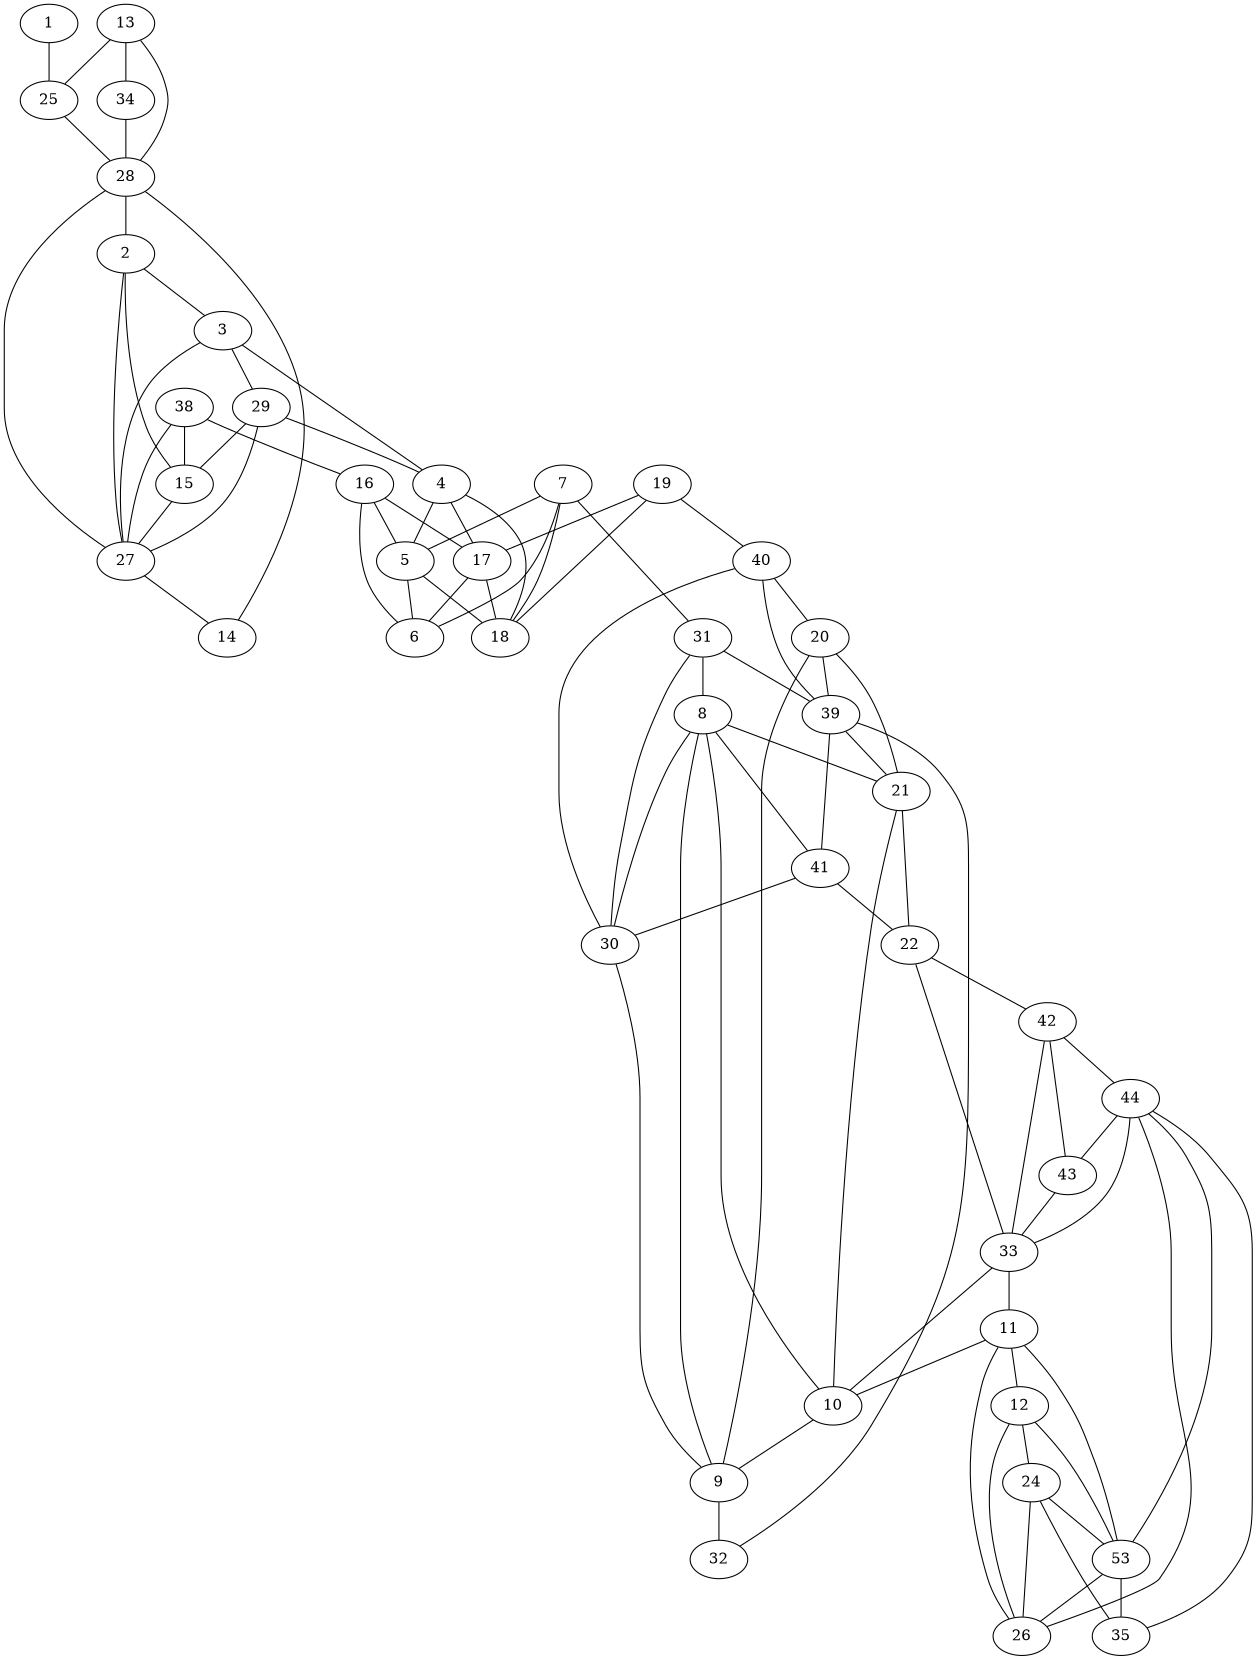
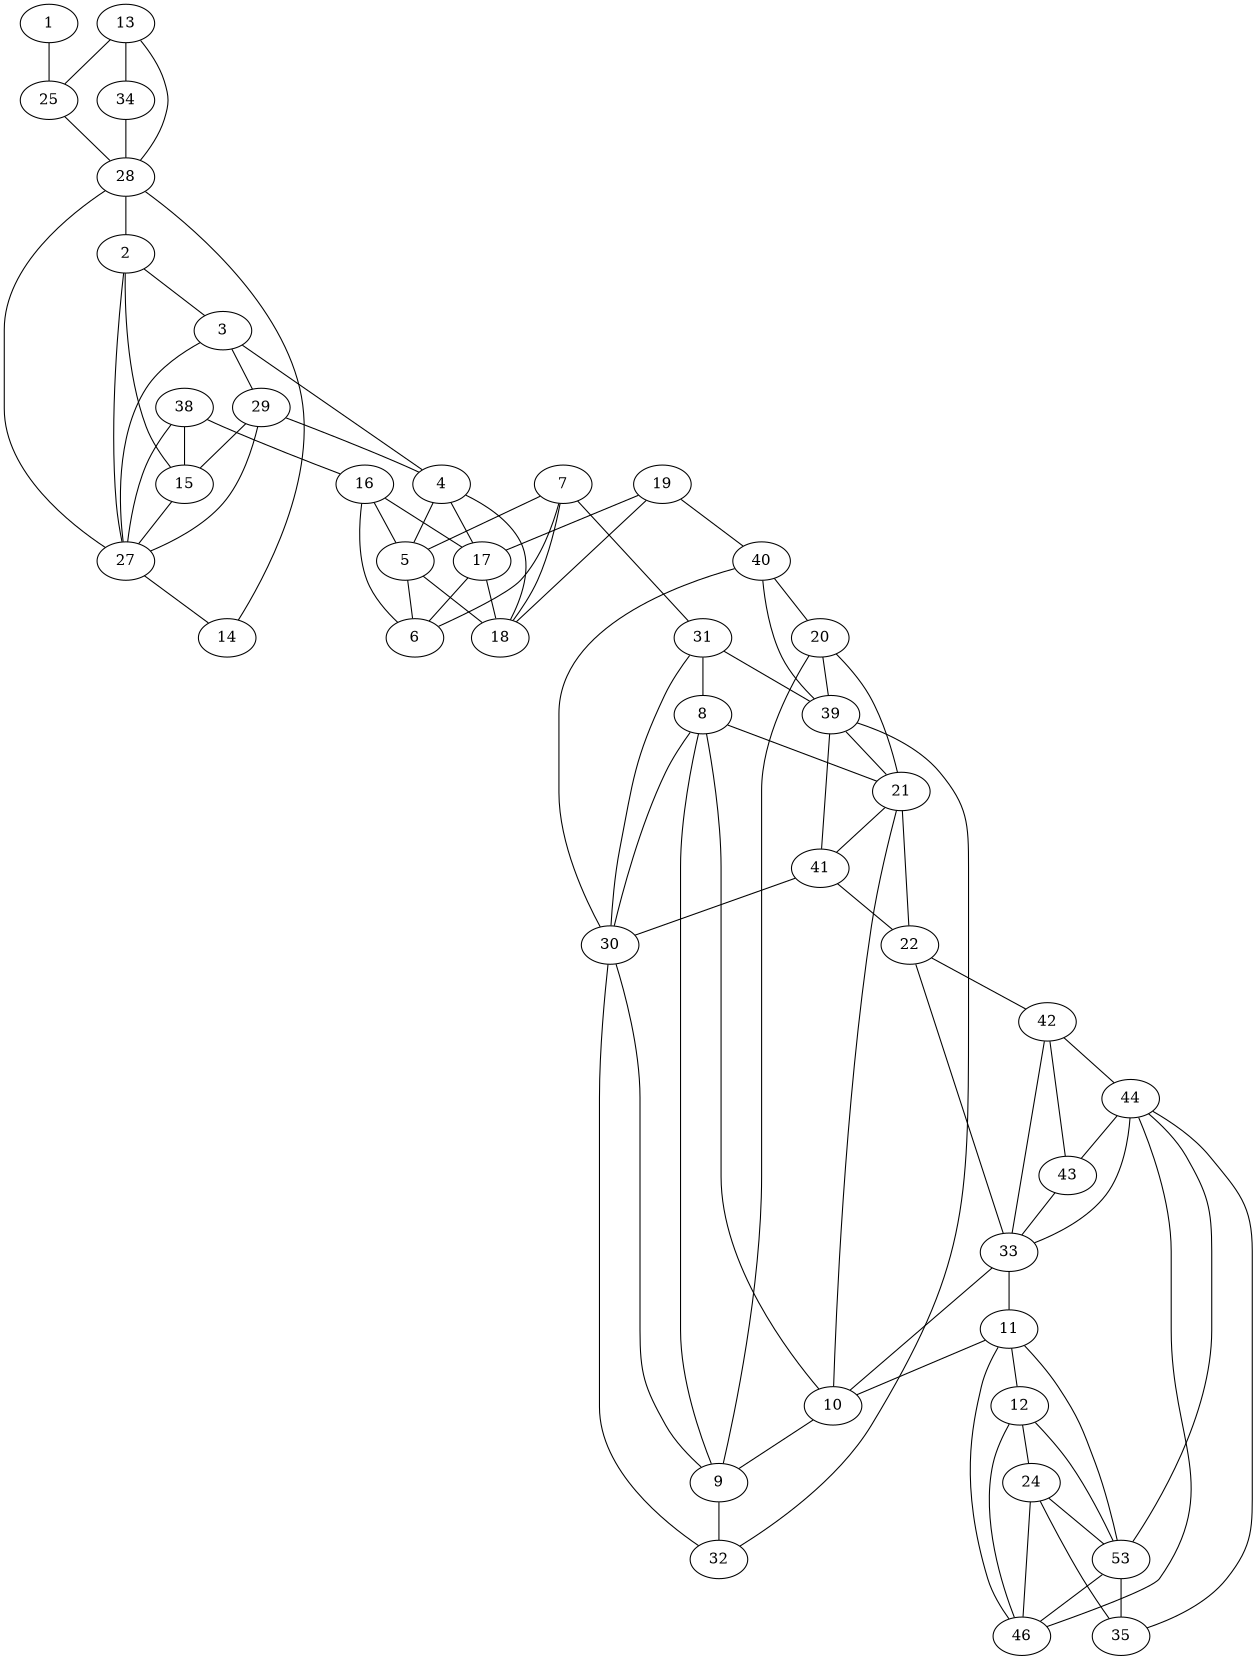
  graph {
    fontname="DejaVu Serif"
    node [aaLength=3 fontname="DejaVu Serif" sequence=GKEISAQIRARLKNQVTQLKEQ type=0]
    edge [distance0=2.0 fontname="DejaVu Serif" frequency=1 type0=3]
    1 [aaLength=22]
    25 [sequence=EIL type=1]
    2 [aaLength=17 sequence=DDSNLYINVKLKAAEEI]
    3 [aaLength=13 sequence=ESEVMKYITSLNE]
    15 [aaLength=13 sequence=ESEVMKYITSLNE]
    27 [aaLength=7 sequence=KATHIKL type=1]
    28 [aaLength=7 sequence=RLAILQV type=1]
    4 [aaLength=7 sequence=TEEVINA]
    29 [aaLength=4 sequence=GFLV type=1]
    14 [aaLength=17 sequence=DDSNLYINVKLKAAEEI]
    17 [sequence=PEK]
    5 [sequence=PEK]
    18 [aaLength=9 sequence=SINAGRLAR]
    6 [aaLength=9 sequence=SINAGRLAR]
    7 [aaLength=13 sequence=CTPKGCLELIKET]
    31 [aaLength=5 sequence=HAVVV type=1]
    8 [aaLength=11 sequence=GAPMHDLLLWN]
    30 [aaLength=5 sequence=TVTTC type=1]
    39 [aaLength=5 sequence=TVTTC type=1]
    9 [aaLength=7 sequence=LDEEVNK]
    21 [aaLength=7 sequence=LDEEVNK]
    10 [sequence=GEW]
    32 [aaLength=4 sequence=ILVV type=1]
    41 [aaLength=4 sequence=ILVV type=1]
    22 [sequence=GEW]
    33 [aaLength=4 sequence=IVID type=1]
    11 [aaLength=6 sequence=YDEAKE]
    42 [aaLength=4 sequence=IVID type=1]
    44 [aaLength=4 sequence=RKVV type=1]
    12 [aaLength=20 sequence=VGPMTVAMLMQSTVESAKRF]
    n31 [aaLength=6 label=53 sequence=YDEAKE]
-   26 [sequence=FIT type=1]
+   26 [sequence=FIT type=1 label=46]
    43 [aaLength=4 sequence=NYVP type=1]
    24 [aaLength=19 sequence=GPMTVAMLMQSTVESAKRF]
    35 [sequence=FIT type=1]
    13 [aaLength=22]
    34 [sequence=EIL type=1]
    16 [aaLength=7 sequence=TEEVINA]
    19 [aaLength=13 sequence=CTPKGCLELIKET]
    40 [aaLength=5 sequence=HAVVV type=1]
    20 [aaLength=10 sequence=GAPMHDLLLW]
    38 [aaLength=4 sequence=GFLV type=1]
    1 -- 25 [distance0=63.63645]
    25 -- 28 [distance0=32.0 distance1=29.0 frequency=2 type1=4]
    2 -- 3 [distance0=35.58571 type0=1]
    2 -- 15 [distance0=56.33852]
    2 -- 27 [type0=4]
    3 -- 4 [distance0=33.42668 type0=2]
    3 -- 29 [distance0=5.0 type0=4]
    15 -- 27 [distance0=22.56022 type0=1]
    27 -- 3 [distance0=5.0 type0=4]
    27 -- 14 [distance0=20.58052 type0=2]
    28 -- 2 [distance0=3.0 type0=4]
    28 -- 27 [distance0=29.0]
    4 -- 17 [distance0=19.27291 type0=2]
    4 -- 5 [distance0=17.94287 distance1=2.0 frequency=2 type0=1 type1=4]
    4 -- 18 [distance0=20.95269]
    29 -- 15 [distance0=26.24812 type0=2]
    29 -- 27 [distance0=30.0]
    29 -- 4 [distance0=11.0 type0=4]
    14 -- 28 [distance0=12.74982 type0=1]
    17 -- 18 [distance0=14.05721 distance1=6.0 frequency=2 type0=1 type1=4]
    17 -- 6 [distance0=15.90128 type0=2]
    5 -- 18 [distance0=14.05546 type0=2]
    5 -- 6 [distance0=12.24717 distance1=6.0 frequency=2 type0=1 type1=4]
    7 -- 5 [distance0=28.28332]
    7 -- 18 [distance0=25.69953 type0=2]
    7 -- 6 [distance0=24.38126 type0=1]
    7 -- 31 [distance0=7.0 type0=4]
    31 -- 8 [distance0=6.0 type0=4]
    31 -- 30 [distance0=24.0 type0=2]
    31 -- 39 [distance0=24.0]
    8 -- 30 [type0=4]
    8 -- 9 [distance0=25.57802]
    8 -- 21 [distance0=24.48597 type0=2]
    8 -- 10 [distance0=9.0 type0=4]
    30 -- 9 [distance0=6.0 type0=4]
+   30 -- 32 [distance0=20.0 type0=2]
    39 -- 21 [distance0=6.0 type0=4]
    39 -- 32 [distance0=20.0 type0=2]
    39 -- 41 [distance0=20.0]
    9 -- 32 [type0=4]
-   8 -- 41 [type0=4]
+   21 -- 41 [type0=4]
    10 -- 9 [distance0=24.84856 type0=1]
    10 -- 21 [distance0=31.11537]
    10 -- 33 [distance0=5.0 type0=4]
    41 -- 30 [distance0=20.0 type0=2]
    41 -- 22 [distance0=9.0 type0=4]
    22 -- 21 [distance0=23.73216 type0=1]
    22 -- 33 [distance0=28.4657 type0=2]
    22 -- 42 [distance0=28.4657 distance1=5.0 frequency=2 type1=4]
    33 -- 11 [distance0=22.0 type0=4]
    33 -- 42 [distance0=0.0 type0=1]
    33 -- 44 [distance0=18.0]
    11 -- 10 [distance0=34.56089 type0=2]
    11 -- 12 [distance0=21.17133 type0=1]
    11 -- n31 [distance0=43.05159]
    11 -- 26 [distance0=3.0 type0=4]
    42 -- 44 [distance0=18.0]
    42 -- 43 [distance0=7.0 distance1=3.0 frequency=2 type0=2 type1=4]
    44 -- 43 [distance0=11.0 type0=1]
    12 -- n31 [distance0=40.39502 type0=2]
    12 -- 24 [distance0=43.1436]
    n31 -- 44 [distance0=21.74609 type0=1]
    n31 -- 26 [distance0=22.13351 type0=2]
    n31 -- 35 [distance0=22.13351 distance1=3.0 frequency=2 type1=4]
    26 -- 44 [distance0=17.0 type0=2]
    26 -- 12 [distance0=5.0 type0=4]
    43 -- 33 [distance0=7.0 type0=1]
    24 -- n31 [distance0=22.35626]
    24 -- 26 [distance0=18.15008 type0=1]
    24 -- 35 [distance0=18.15008 type0=2]
    35 -- 44 [distance0=17.0 type0=2]
    13 -- 25 [distance0=15.01058 type0=1]
    13 -- 28 [distance0=31.51694]
    13 -- 34 [distance0=15.01058 type0=2]
    34 -- 28 [distance0=32.0]
    16 -- 17 [distance0=17.91594 distance1=2.0 frequency=2 type0=1 type1=4]
    16 -- 5 [distance0=20.74315 type0=2]
    16 -- 6 [distance0=22.42546]
    19 -- 17 [distance0=27.06188]
    19 -- 18 [distance0=21.97723 type0=1]
    19 -- 40 [distance0=7.0 type0=4]
    40 -- 30 [distance0=24.0 type0=2]
    40 -- 39 [distance0=24.0]
    40 -- 20 [distance0=6.0 type0=4]
    20 -- 39 [distance0=3.0 type0=4]
    20 -- 9 [distance0=27.03206]
    20 -- 21 [distance0=24.8399 type0=2]
    38 -- 15 [distance0=26.24812 type0=2]
    38 -- 27 [distance0=30.0]
    38 -- 16 [distance0=11.0 type0=4]
  }
